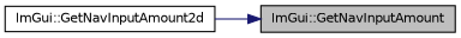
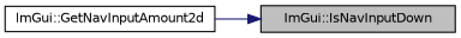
  digraph {
    rankdir=RL
    node [color=black fontname=Helvetica fontsize=10 shape=record style=filled]
-   n1 [fillcolor=grey75 fontcolor=black height=0.2 label="ImGui::GetNavInputAmount" width=0.4]
+   n1 [fillcolor=grey75 fontcolor=black height=0.2 label="ImGui::IsNavInputDown" width=0.4]
    n2 [fillcolor=white height=0.2 label="ImGui::GetNavInputAmount2d" width=0.4]
    n1 -> n2 [color=midnightblue dir=back fontname=Helvetica fontsize=10 labelfontname=Helvetica labelfontsize=10 style=solid]
  }
